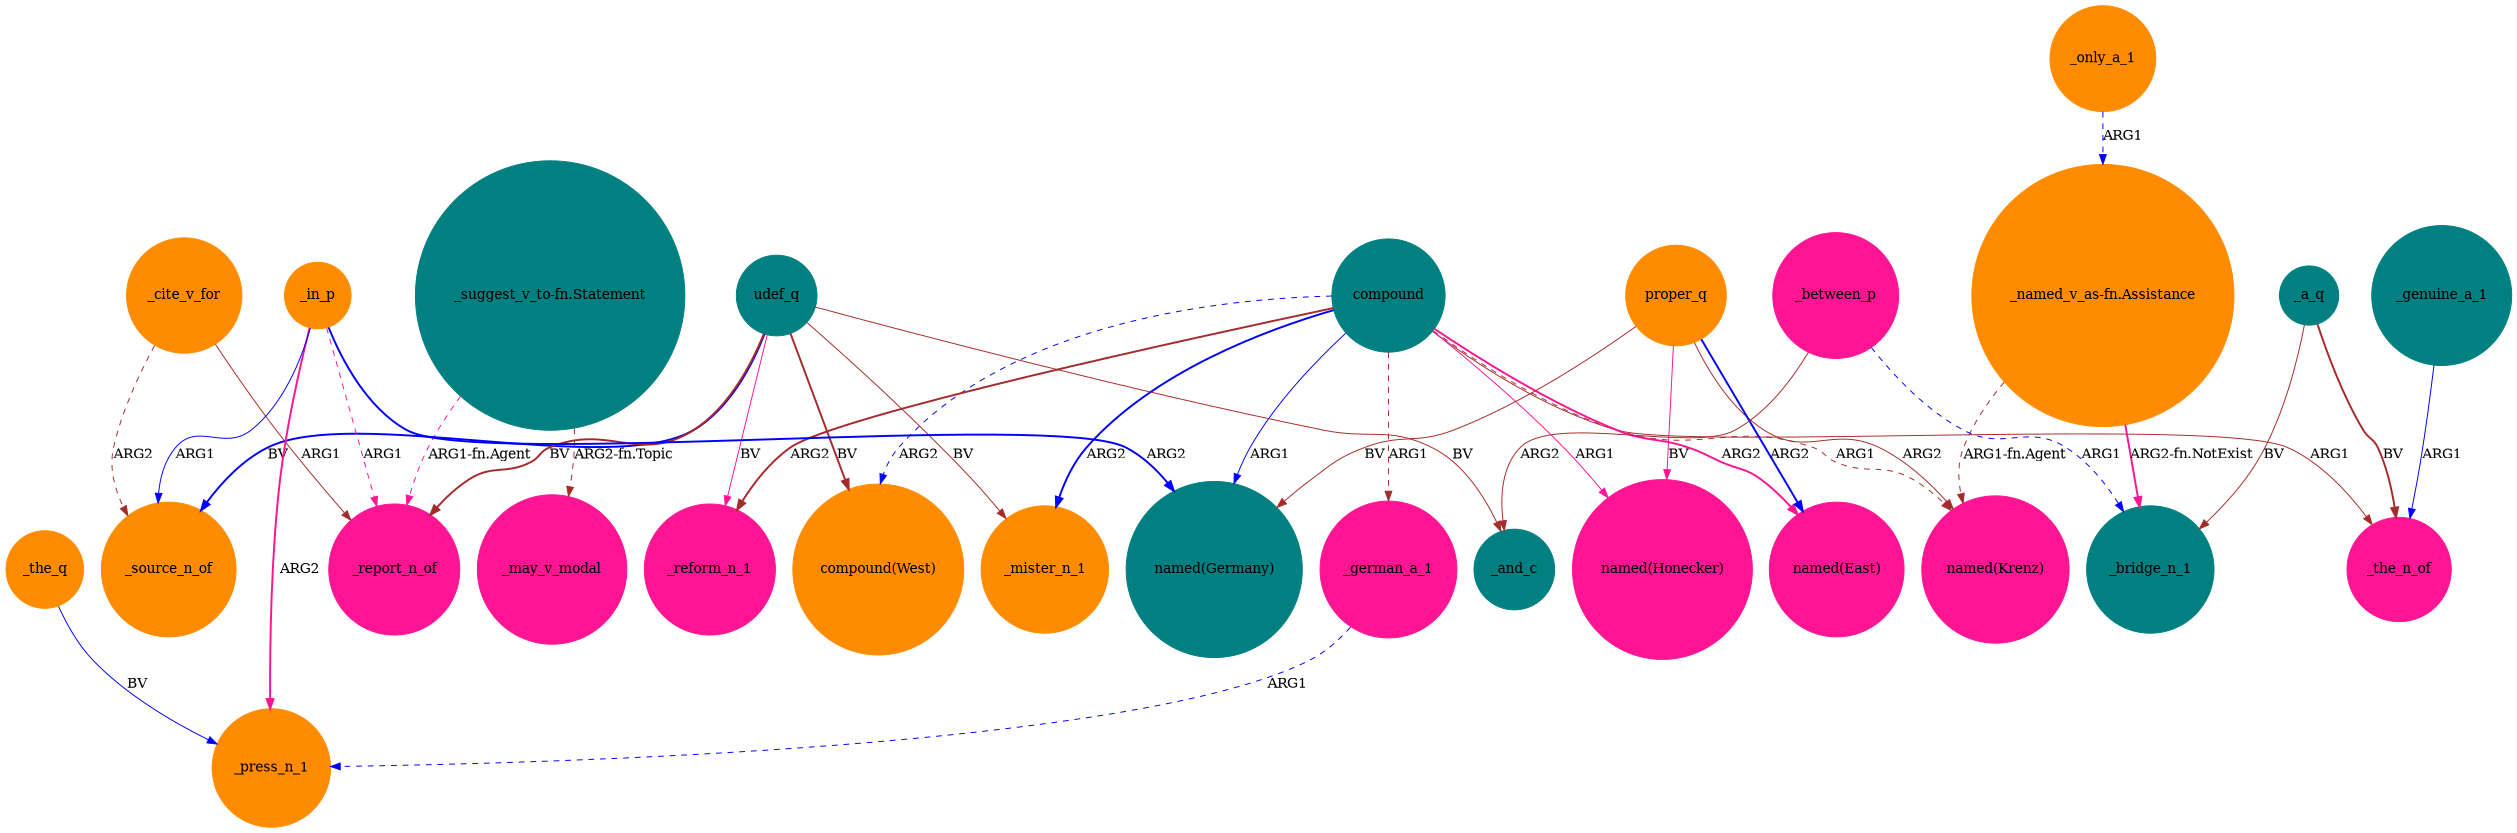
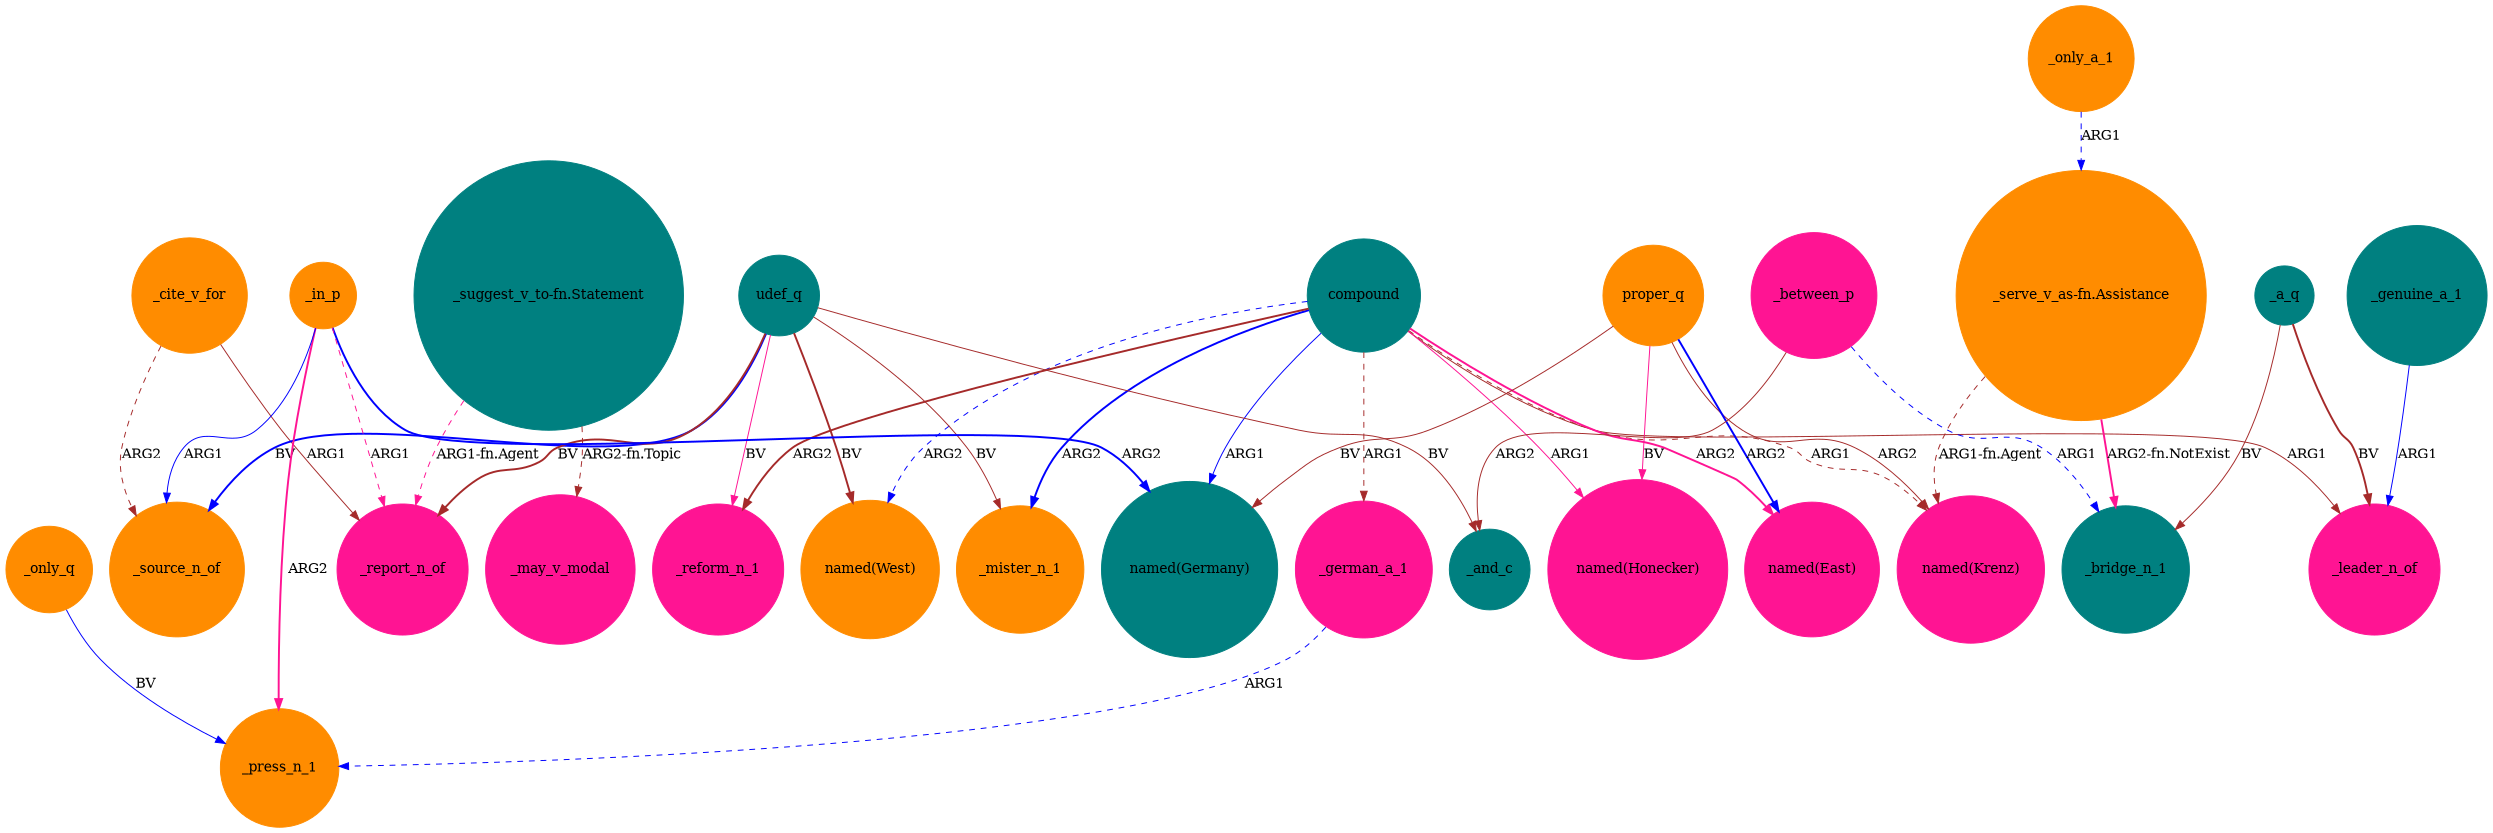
  digraph {
    node [color=darkorange shape=circle style=filled]
    edge [color=brown style=solid]
-   _the_q
+   _the_q [label=_only_q]
    _press_n_1
    compound [color=teal]
-   "named(West)" [label="compound(West)"]
+   "named(West)"
    "named(Krenz)" [color=deeppink]
    "named(Germany)" [color=teal]
    _mister_n_1
-   _leader_n_of [color=deeppink label=_the_n_of]
+   _leader_n_of [color=deeppink]
    _reform_n_1 [color=deeppink]
    _german_a_1 [color=deeppink]
    "named(Honecker)" [color=deeppink]
    "named(East)" [color=deeppink]
    _cite_v_for
    _source_n_of
    _report_n_of [color=deeppink]
-   "_serve_v_as-fn.Assistance" [label="_named_v_as-fn.Assistance"]
+   "_serve_v_as-fn.Assistance"
    _bridge_n_1 [color=teal]
    proper_q
    _a_q [color=teal]
    "_suggest_v_to-fn.Statement" [color=teal]
    _may_v_modal [color=deeppink]
    _only_a_1
    udef_q [color=teal]
    _and_c [color=teal]
    _in_p
    _between_p [color=deeppink]
    _genuine_a_1 [color=teal]
    _the_q -> _press_n_1 [color=blue label=BV]
    compound -> "named(West)" [color=blue label=ARG2 style=dashed]
    compound -> "named(Krenz)" [label=ARG1 style=dashed]
    compound -> "named(Germany)" [color=blue label=ARG1]
    compound -> _mister_n_1 [color=blue label=ARG2 style=bold]
    compound -> _leader_n_of [label=ARG1]
    compound -> _reform_n_1 [label=ARG2 style=bold]
    compound -> _german_a_1 [label=ARG1 style=dashed]
    compound -> "named(Honecker)" [color=deeppink label=ARG1]
    compound -> "named(East)" [color=deeppink label=ARG2 style=bold]
    _german_a_1 -> _press_n_1 [color=blue label=ARG1 style=dashed]
    _cite_v_for -> _source_n_of [label=ARG2 style=dashed]
    _cite_v_for -> _report_n_of [label=ARG1]
    "_serve_v_as-fn.Assistance" -> "named(Krenz)" [label="ARG1-fn.Agent" style=dashed]
    "_serve_v_as-fn.Assistance" -> _bridge_n_1 [color=deeppink label="ARG2-fn.NotExist" style=bold]
    proper_q -> "named(Krenz)" [label=ARG2]
    proper_q -> "named(Germany)" [label=BV]
    proper_q -> "named(Honecker)" [color=deeppink label=BV]
    proper_q -> "named(East)" [color=blue label=ARG2 style=bold]
    _a_q -> _leader_n_of [label=BV style=bold]
    _a_q -> _bridge_n_1 [label=BV]
    "_suggest_v_to-fn.Statement" -> _report_n_of [color=deeppink label="ARG1-fn.Agent" style=dashed]
    "_suggest_v_to-fn.Statement" -> _may_v_modal [label="ARG2-fn.Topic" style=dashed]
    _only_a_1 -> "_serve_v_as-fn.Assistance" [color=blue label=ARG1 style=dashed]
    udef_q -> "named(West)" [label=BV style=bold]
    udef_q -> _mister_n_1 [label=BV]
    udef_q -> _reform_n_1 [color=deeppink label=BV]
    udef_q -> _source_n_of [color=blue label=BV style=bold]
    udef_q -> _report_n_of [label=BV style=bold]
    udef_q -> _and_c [label=BV]
    _in_p -> _press_n_1 [color=deeppink label=ARG2 style=bold]
    _in_p -> "named(Germany)" [color=blue label=ARG2 style=bold]
    _in_p -> _source_n_of [color=blue label=ARG1]
    _in_p -> _report_n_of [color=deeppink label=ARG1 style=dashed]
    _between_p -> _bridge_n_1 [color=blue label=ARG1 style=dashed]
    _between_p -> _and_c [label=ARG2]
    _genuine_a_1 -> _leader_n_of [color=blue label=ARG1]
  }
